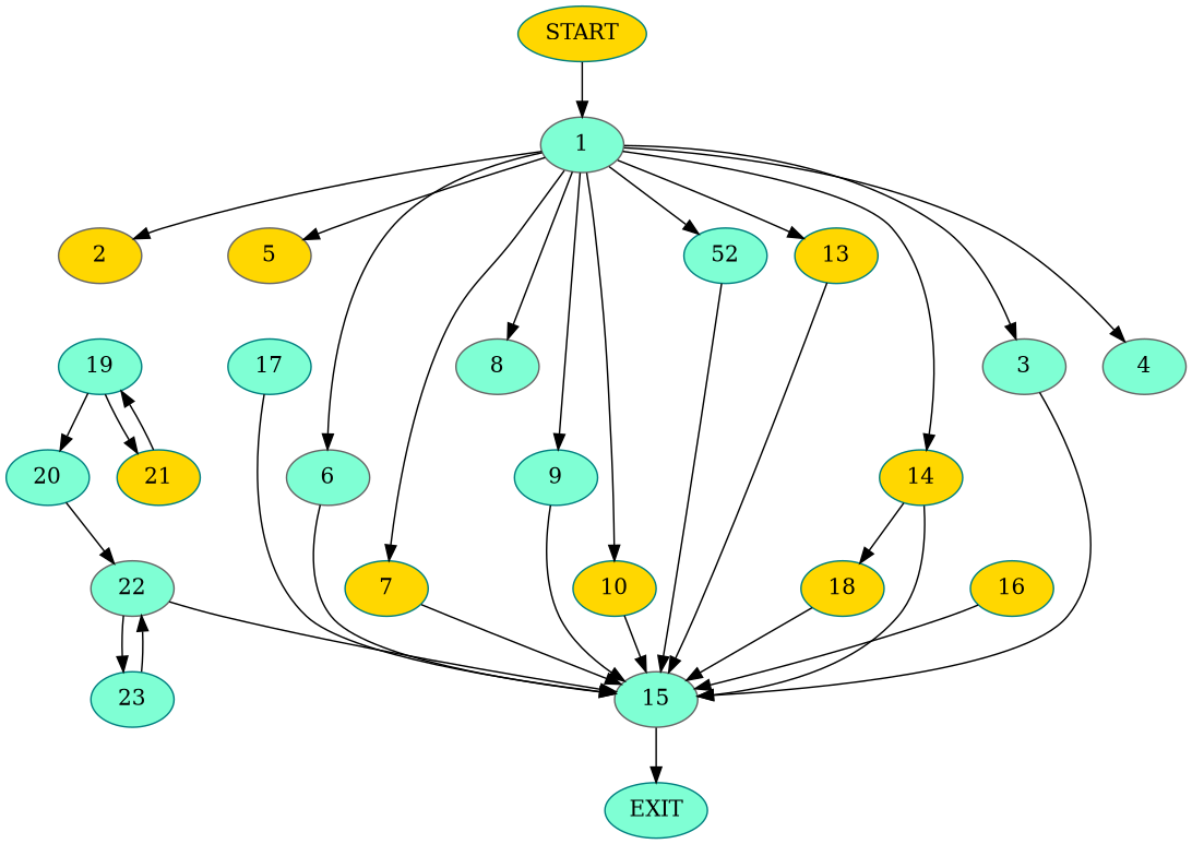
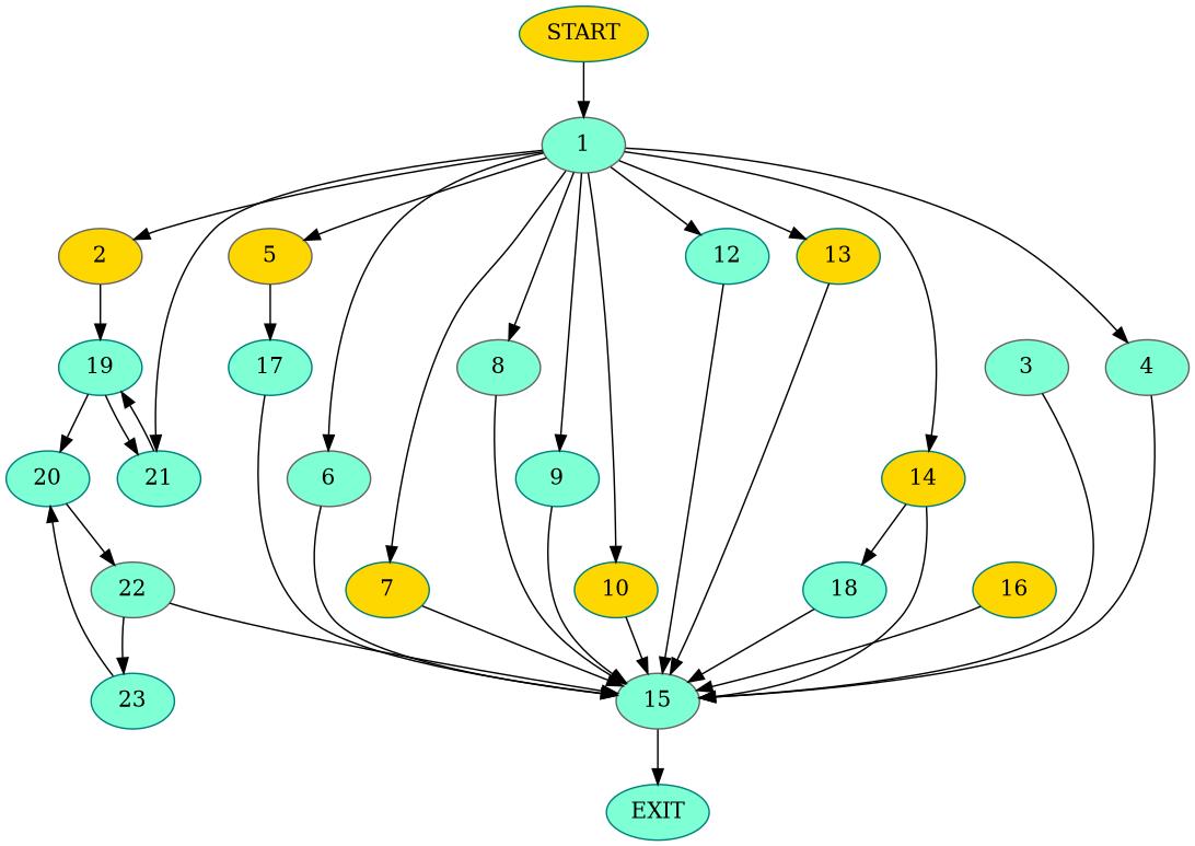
  digraph {
    node [color=teal fillcolor=aquamarine style=filled]
    n1 [fillcolor=gold label=START]
    1 [color=gray40]
    2 [color=gray40 fillcolor=gold]
    3 [color=gray40]
    4 [color=gray40]
    5 [color=gray40 fillcolor=gold]
    6 [color=gray40]
    7 [fillcolor=gold]
    8 [color=gray40]
    9
    10 [fillcolor=gold]
-   12 [label=52]
+   12
    13 [fillcolor=gold]
    14 [fillcolor=gold]
    n15 [label=EXIT]
    19
    15 [color=gray40]
    17
-   18 [fillcolor=gold]
+   18
    20
-   21 [fillcolor=gold]
+   21
    16 [fillcolor=gold]
    22 [color=gray40]
    23
    n1 -> 1
    1 -> 2
-   1 -> 3
+   1 -> 21
    1 -> 4
    1 -> 5
    1 -> 6
    1 -> 7
    1 -> 8
    1 -> 9
    1 -> 10
    1 -> 12
    1 -> 13
    1 -> 14
+   2 -> 19
    3 -> 15
+   4 -> 15
+   5 -> 17
    6 -> 15
    7 -> 15
+   8 -> 15
    9 -> 15
    10 -> 15
    12 -> 15
    13 -> 15
    14 -> 15
    14 -> 18
    19 -> 20
    19 -> 21
    15 -> n15
    17 -> 15
    18 -> 15
    20 -> 22
    21 -> 19
    16 -> 15
    22 -> 15
    22 -> 23
-   23 -> 22
+   23 -> 20
  }
